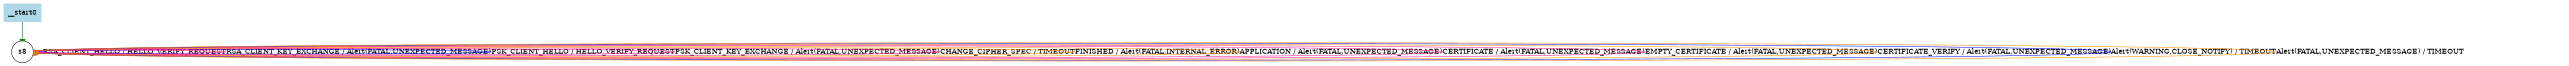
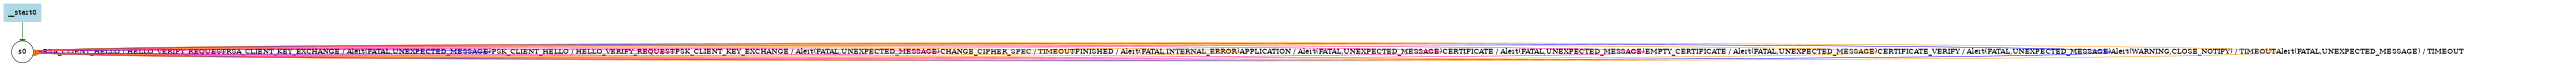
  digraph {
    node [style=filled]
    edge [color=deeppink arrowhead=tee]
    __start0 [shape=none fillcolor=lightblue]
-   n2 [label=s8 shape=circle fillcolor=white]
+   n2 [label=s0 shape=circle fillcolor=white]
    __start0 -> n2 [color=darkgreen]
    n2 -> n2 [label="RSA_CLIENT_HELLO / HELLO_VERIFY_REQUEST" color=blue]
    n2 -> n2 [label="RSA_CLIENT_KEY_EXCHANGE / Alert(FATAL,UNEXPECTED_MESSAGE)" arrowhead=diamond]
    n2 -> n2 [label="PSK_CLIENT_HELLO / HELLO_VERIFY_REQUEST" color=blue arrowhead=diamond]
    n2 -> n2 [label="PSK_CLIENT_KEY_EXCHANGE / Alert(FATAL,UNEXPECTED_MESSAGE)" arrowhead=diamond]
    n2 -> n2 [label="CHANGE_CIPHER_SPEC / TIMEOUT"]
    n2 -> n2 [label="FINISHED / Alert(FATAL,INTERNAL_ERROR)" color=darkorange]
    n2 -> n2 [label="APPLICATION / Alert(FATAL,UNEXPECTED_MESSAGE)" color=darkorange arrowhead=diamond]
    n2 -> n2 [label="CERTIFICATE / Alert(FATAL,UNEXPECTED_MESSAGE)" arrowhead=diamond]
    n2 -> n2 [label="EMPTY_CERTIFICATE / Alert(FATAL,UNEXPECTED_MESSAGE)"]
    n2 -> n2 [label="CERTIFICATE_VERIFY / Alert(FATAL,UNEXPECTED_MESSAGE)" color=darkorange arrowhead=diamond]
    n2 -> n2 [label="Alert(WARNING,CLOSE_NOTIFY) / TIMEOUT" color=blue]
    n2 -> n2 [label="Alert(FATAL,UNEXPECTED_MESSAGE) / TIMEOUT" color=darkorange]
  }
